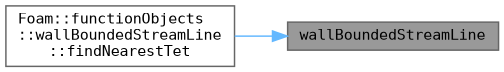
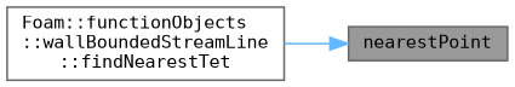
  digraph {
    rankdir=RL
    fontname="DejaVu Sans Mono"
    node [fontname="DejaVu Sans Mono" fontsize=10 shape=box style=filled]
-   n1 [color=gray40 fillcolor=grey60 fontcolor=black height=0.2 label=wallBoundedStreamLine width=0.4]
+   n1 [color=gray40 fillcolor=grey60 fontcolor=black height=0.2 label=nearestPoint width=0.4]
    n2 [color=grey40 fillcolor=white height=0.2 label="Foam::functionObjects\l::wallBoundedStreamLine\l::findNearestTet" width=0.4]
    n1 -> n2 [color=steelblue1 dir=back fontname="DejaVu Sans Mono" fontsize=10 labelfontname=Helvetica labelfontsize=10 style=solid]
  }
